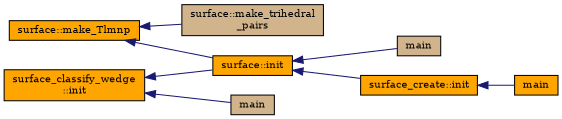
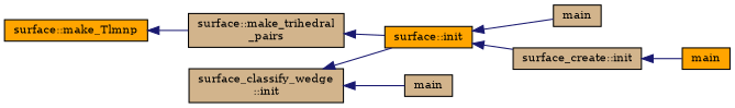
  digraph {
    fontname="DejaVu Serif"
    rankdir=LR
    node [color=black fillcolor=orange fontname="DejaVu Serif" fontsize=10 shape=record style=filled]
    edge [color=midnightblue dir=back fontname="DejaVu Serif" fontsize=10 labelfontname=Helvetica labelfontsize=10 style=solid]
    n1 [fontcolor=black height=0.2 label="surface::make_Tlmnp" width=0.4]
    n2 [fillcolor=tan height=0.2 label="surface::make_trihedral\l_pairs" width=0.4]
    n3 [height=0.2 label="surface::init" width=0.4]
    n4 [fillcolor=tan height=0.2 label=main width=0.4]
-   n5 [height=0.2 label="surface_create::init" width=0.4]
-   n6 [height=0.2 label="surface_classify_wedge\l::init" width=0.4]
+   n5 [fillcolor=tan height=0.2 label="surface_create::init" width=0.4]
+   n6 [fillcolor=tan height=0.2 label="surface_classify_wedge\l::init" width=0.4]
    n7 [fillcolor=tan height=0.2 label=main width=0.4]
    n8 [height=0.2 label=main width=0.4]
    n1 -> n2
-   n1 -> n3
+   n2 -> n3
    n3 -> n4
    n3 -> n5
    n5 -> n8
    n6 -> n3
    n6 -> n7
  }
